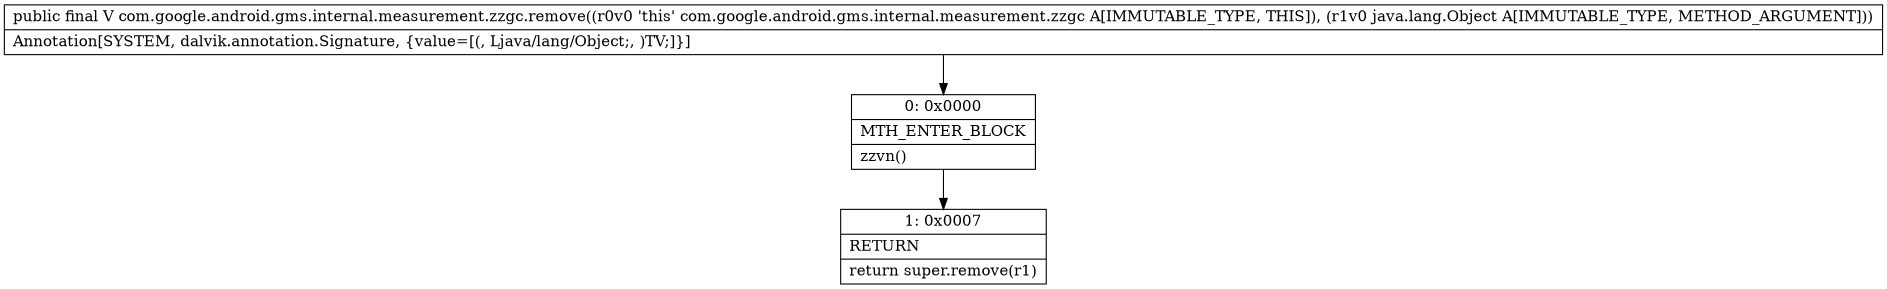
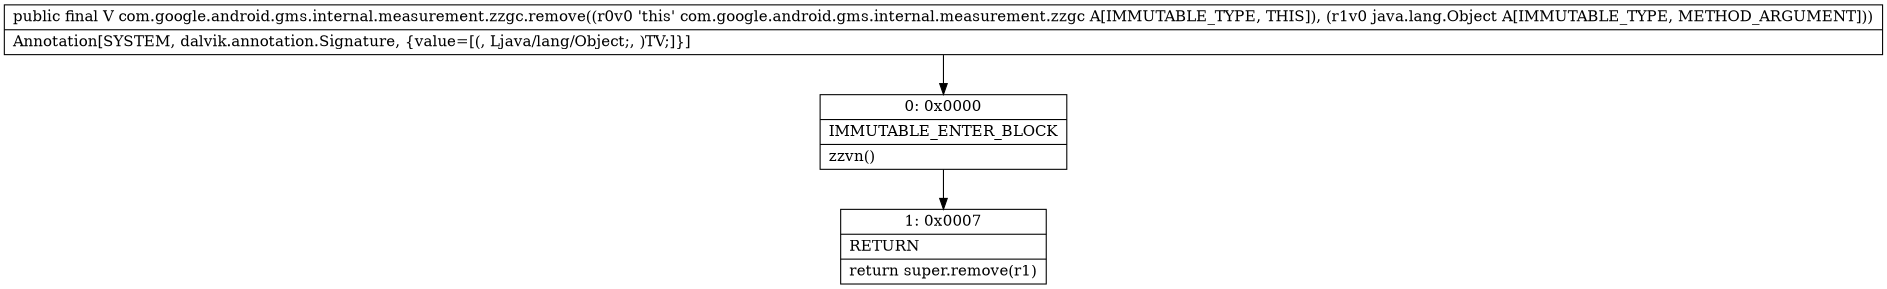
  digraph {
    node [shape=record]
-   n1 [label="{0\:\ 0x0000|MTH_ENTER_BLOCK\l|zzvn()\l}"]
+   n1 [label="{0\:\ 0x0000|IMMUTABLE_ENTER_BLOCK\l|zzvn()\l}"]
    n2 [label="{1\:\ 0x0007|RETURN\l|return super.remove(r1)\l}"]
    n3 [label="{public final V com.google.android.gms.internal.measurement.zzgc.remove((r0v0 'this' com.google.android.gms.internal.measurement.zzgc A[IMMUTABLE_TYPE, THIS]), (r1v0 java.lang.Object A[IMMUTABLE_TYPE, METHOD_ARGUMENT]))  | Annotation[SYSTEM, dalvik.annotation.Signature, \{value=[(, Ljava\/lang\/Object;, )TV;]\}]\l}"]
    n1 -> n2
    n3 -> n1
  }
